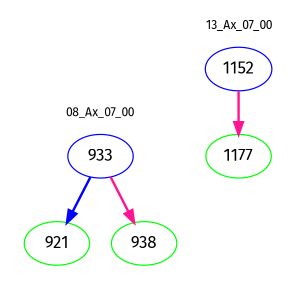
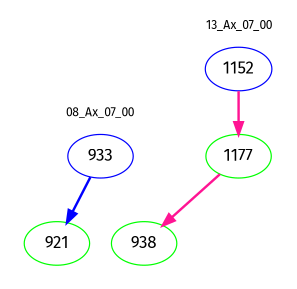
  digraph {
    fontname="Fira Sans"
    node [color=green fontname="Fira Sans"]
    edge [color=deeppink fontname="Fira Sans" style=bold]
    n1 [color=blue label=933]
    n2 [label=921]
    n3 [label=938]
    n4 [color=blue label=1152]
    n5 [label=1177]
    subgraph cluster_1 {
      color=white
      fontsize=10
      label="08_Ax_07_00"
      n1
      n2
      n3
    }
    subgraph cluster_2 {
      color=white
      fontsize=10
      label="13_Ax_07_00"
      n4
      n5
    }
    n1 -> n2 [color=blue]
-   n1 -> n3
+   n5 -> n3
    n4 -> n5
  }
